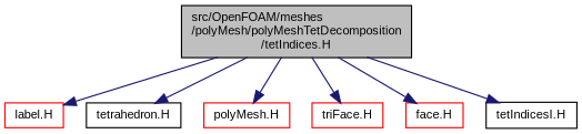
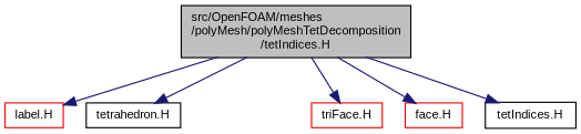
  digraph {
    fontname="Liberation Sans"
    node [color=red fontname="Liberation Sans" fontsize=10 shape=record]
    edge [color=midnightblue fontname="Liberation Sans" fontsize=10 labelfontname=Helvetica labelfontsize=10 style=solid]
    n1 [color=black fillcolor=grey75 fontcolor=black height=0.2 label="src/OpenFOAM/meshes\l/polyMesh/polyMeshTetDecomposition\l/tetIndices.H" style=filled width=0.4]
    n2 [height=0.2 label="label.H" width=0.4]
    n3 [color=black height=0.2 label="tetrahedron.H" width=0.4]
-   n4 [height=0.2 label="polyMesh.H" width=0.4]
    n5 [height=0.2 label="triFace.H" width=0.4]
    n6 [height=0.2 label="face.H" width=0.4]
-   n7 [color=black height=0.2 label="tetIndicesI.H" width=0.4]
+   n7 [color=black height=0.2 label="tetIndices.H" width=0.4]
    n1 -> n2
    n1 -> n3
-   n1 -> n4
    n1 -> n5
    n1 -> n6
    n1 -> n7
  }
